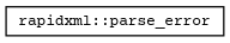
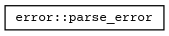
  digraph {
    rankdir=LR
    fontname="Courier Prime"
-   n1 [color=black fillcolor=white fontname="Courier Prime" fontsize=10 height=0.2 label="rapidxml::parse_error" shape=record style=filled width=0.4]
+   n1 [color=black fillcolor=white fontname="Courier Prime" fontsize=10 height=0.2 label="error::parse_error" shape=record style=filled width=0.4]
  }
